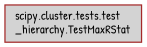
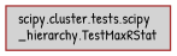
  digraph {
    rankdir=LR
    fontname="Patrick Hand"
-   n1 [color=brown fillcolor=lightgrey fontname="Patrick Hand" fontsize=10 height=0.2 label="scipy.cluster.tests.test\l_hierarchy.TestMaxRStat" shape=box style=filled width=0.4]
+   n1 [color=brown fillcolor=lightgrey fontname="Patrick Hand" fontsize=10 height=0.2 label="scipy.cluster.tests.scipy\l_hierarchy.TestMaxRStat" shape=box style=filled width=0.4]
  }
